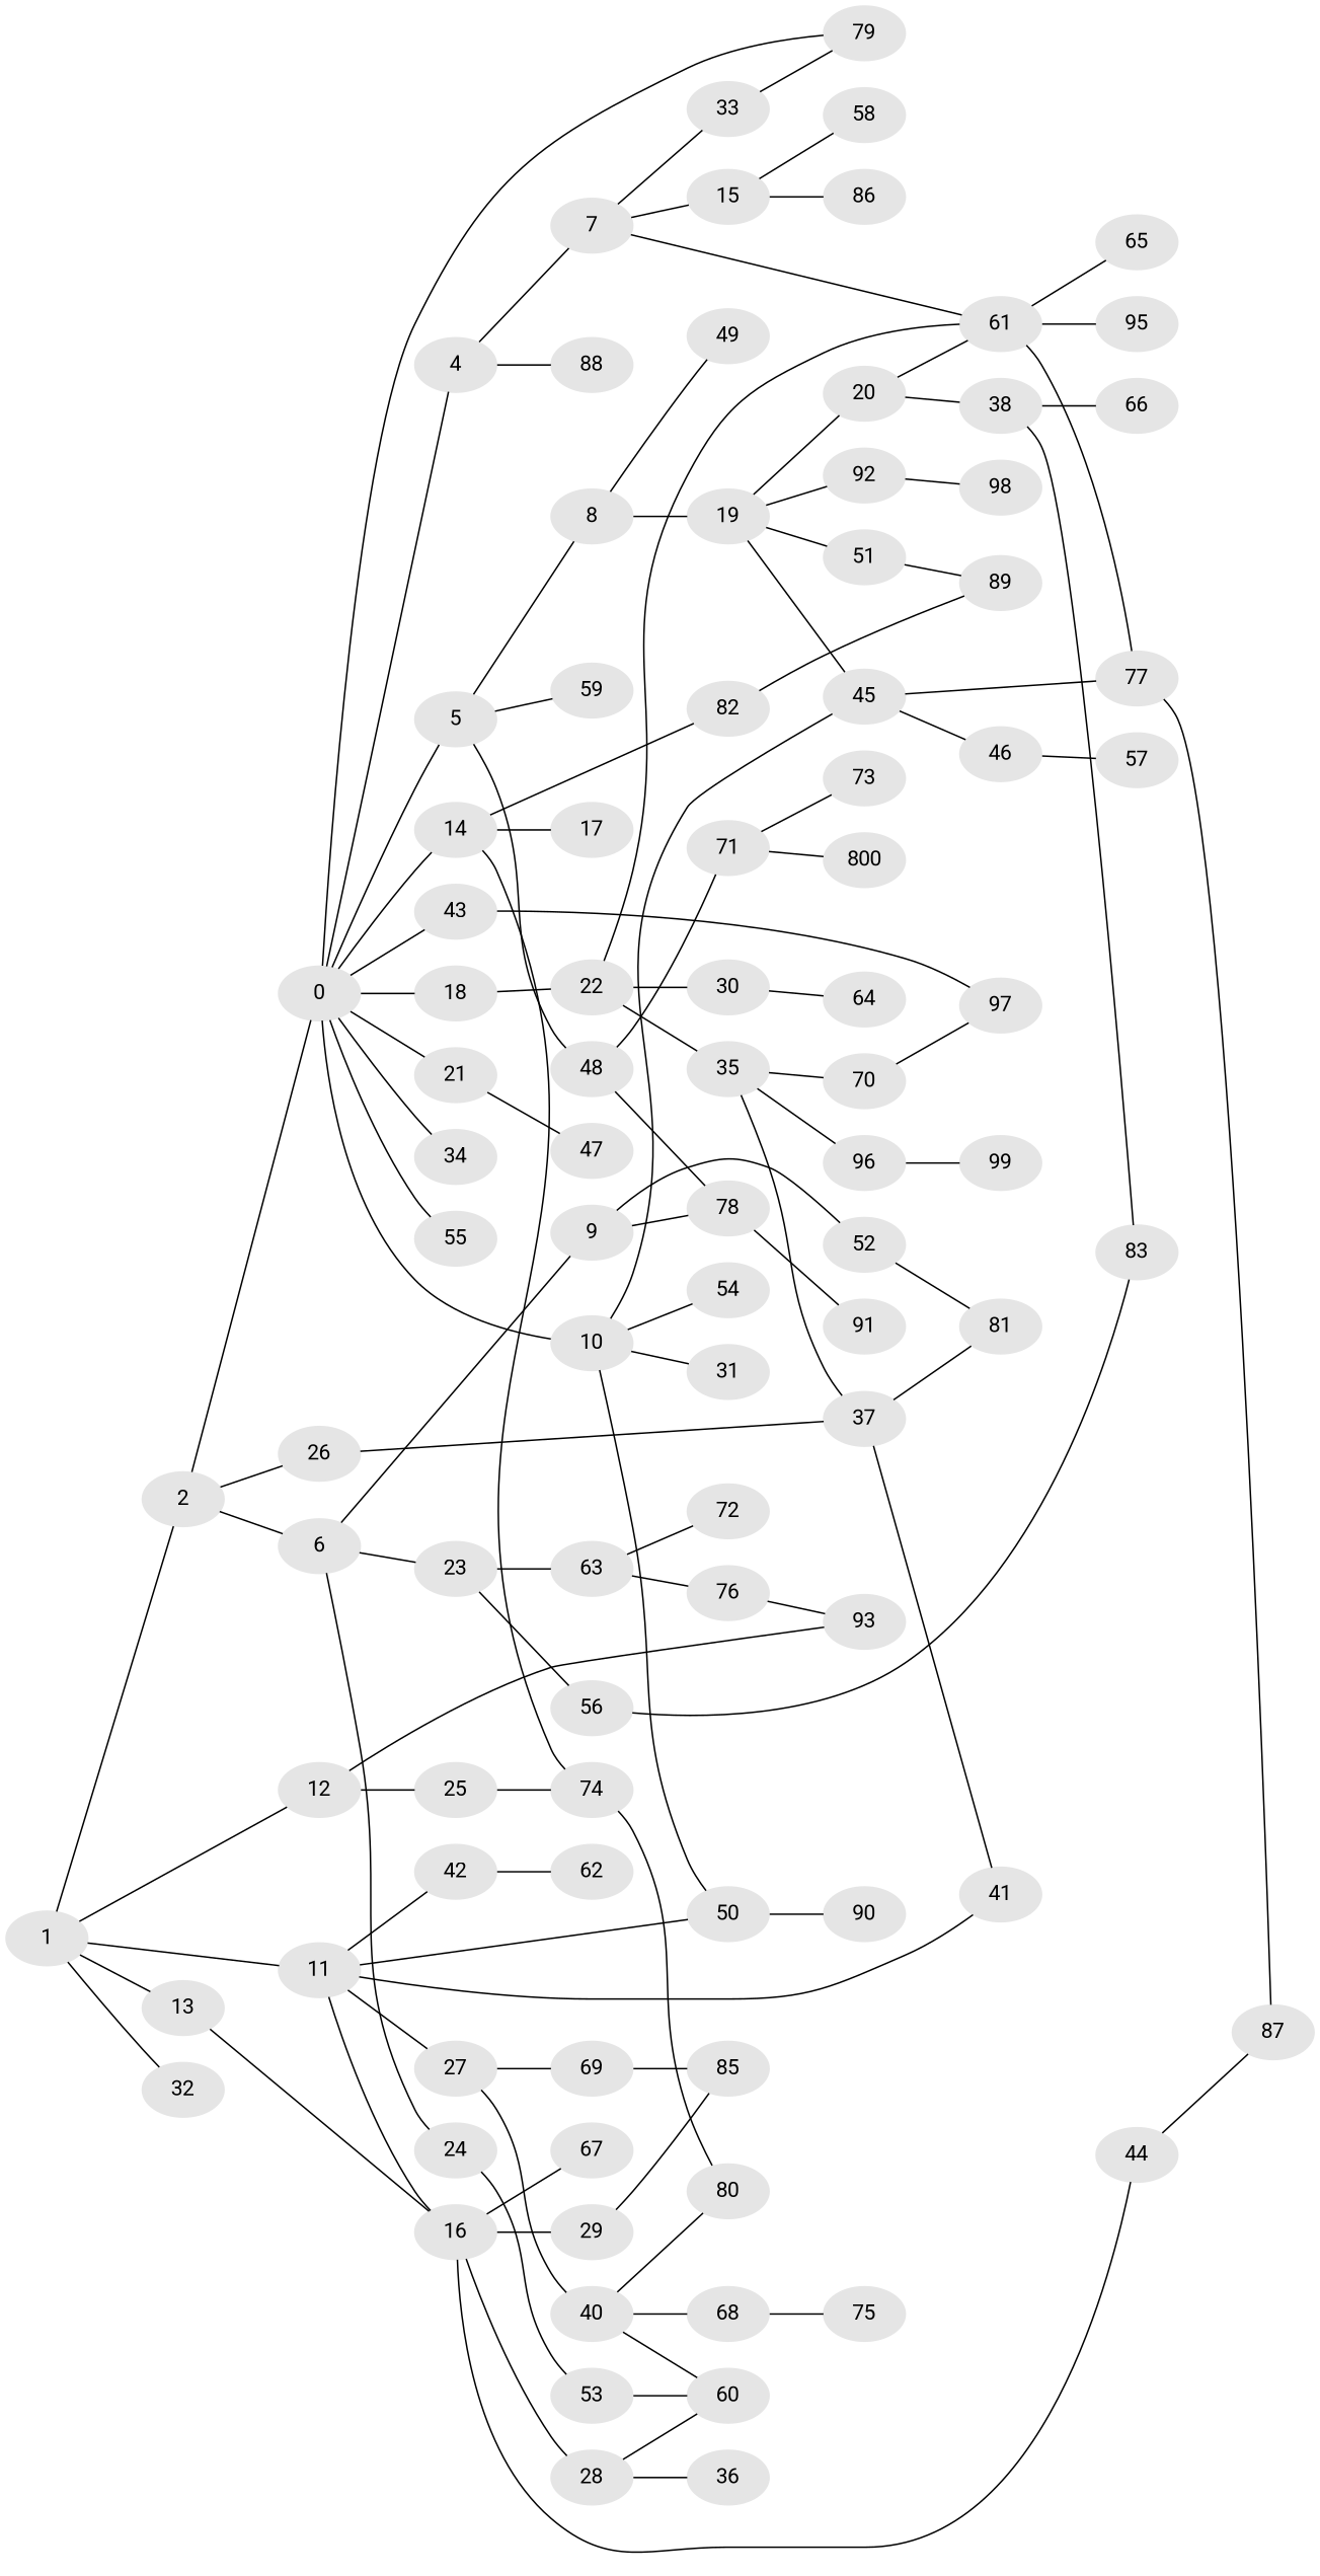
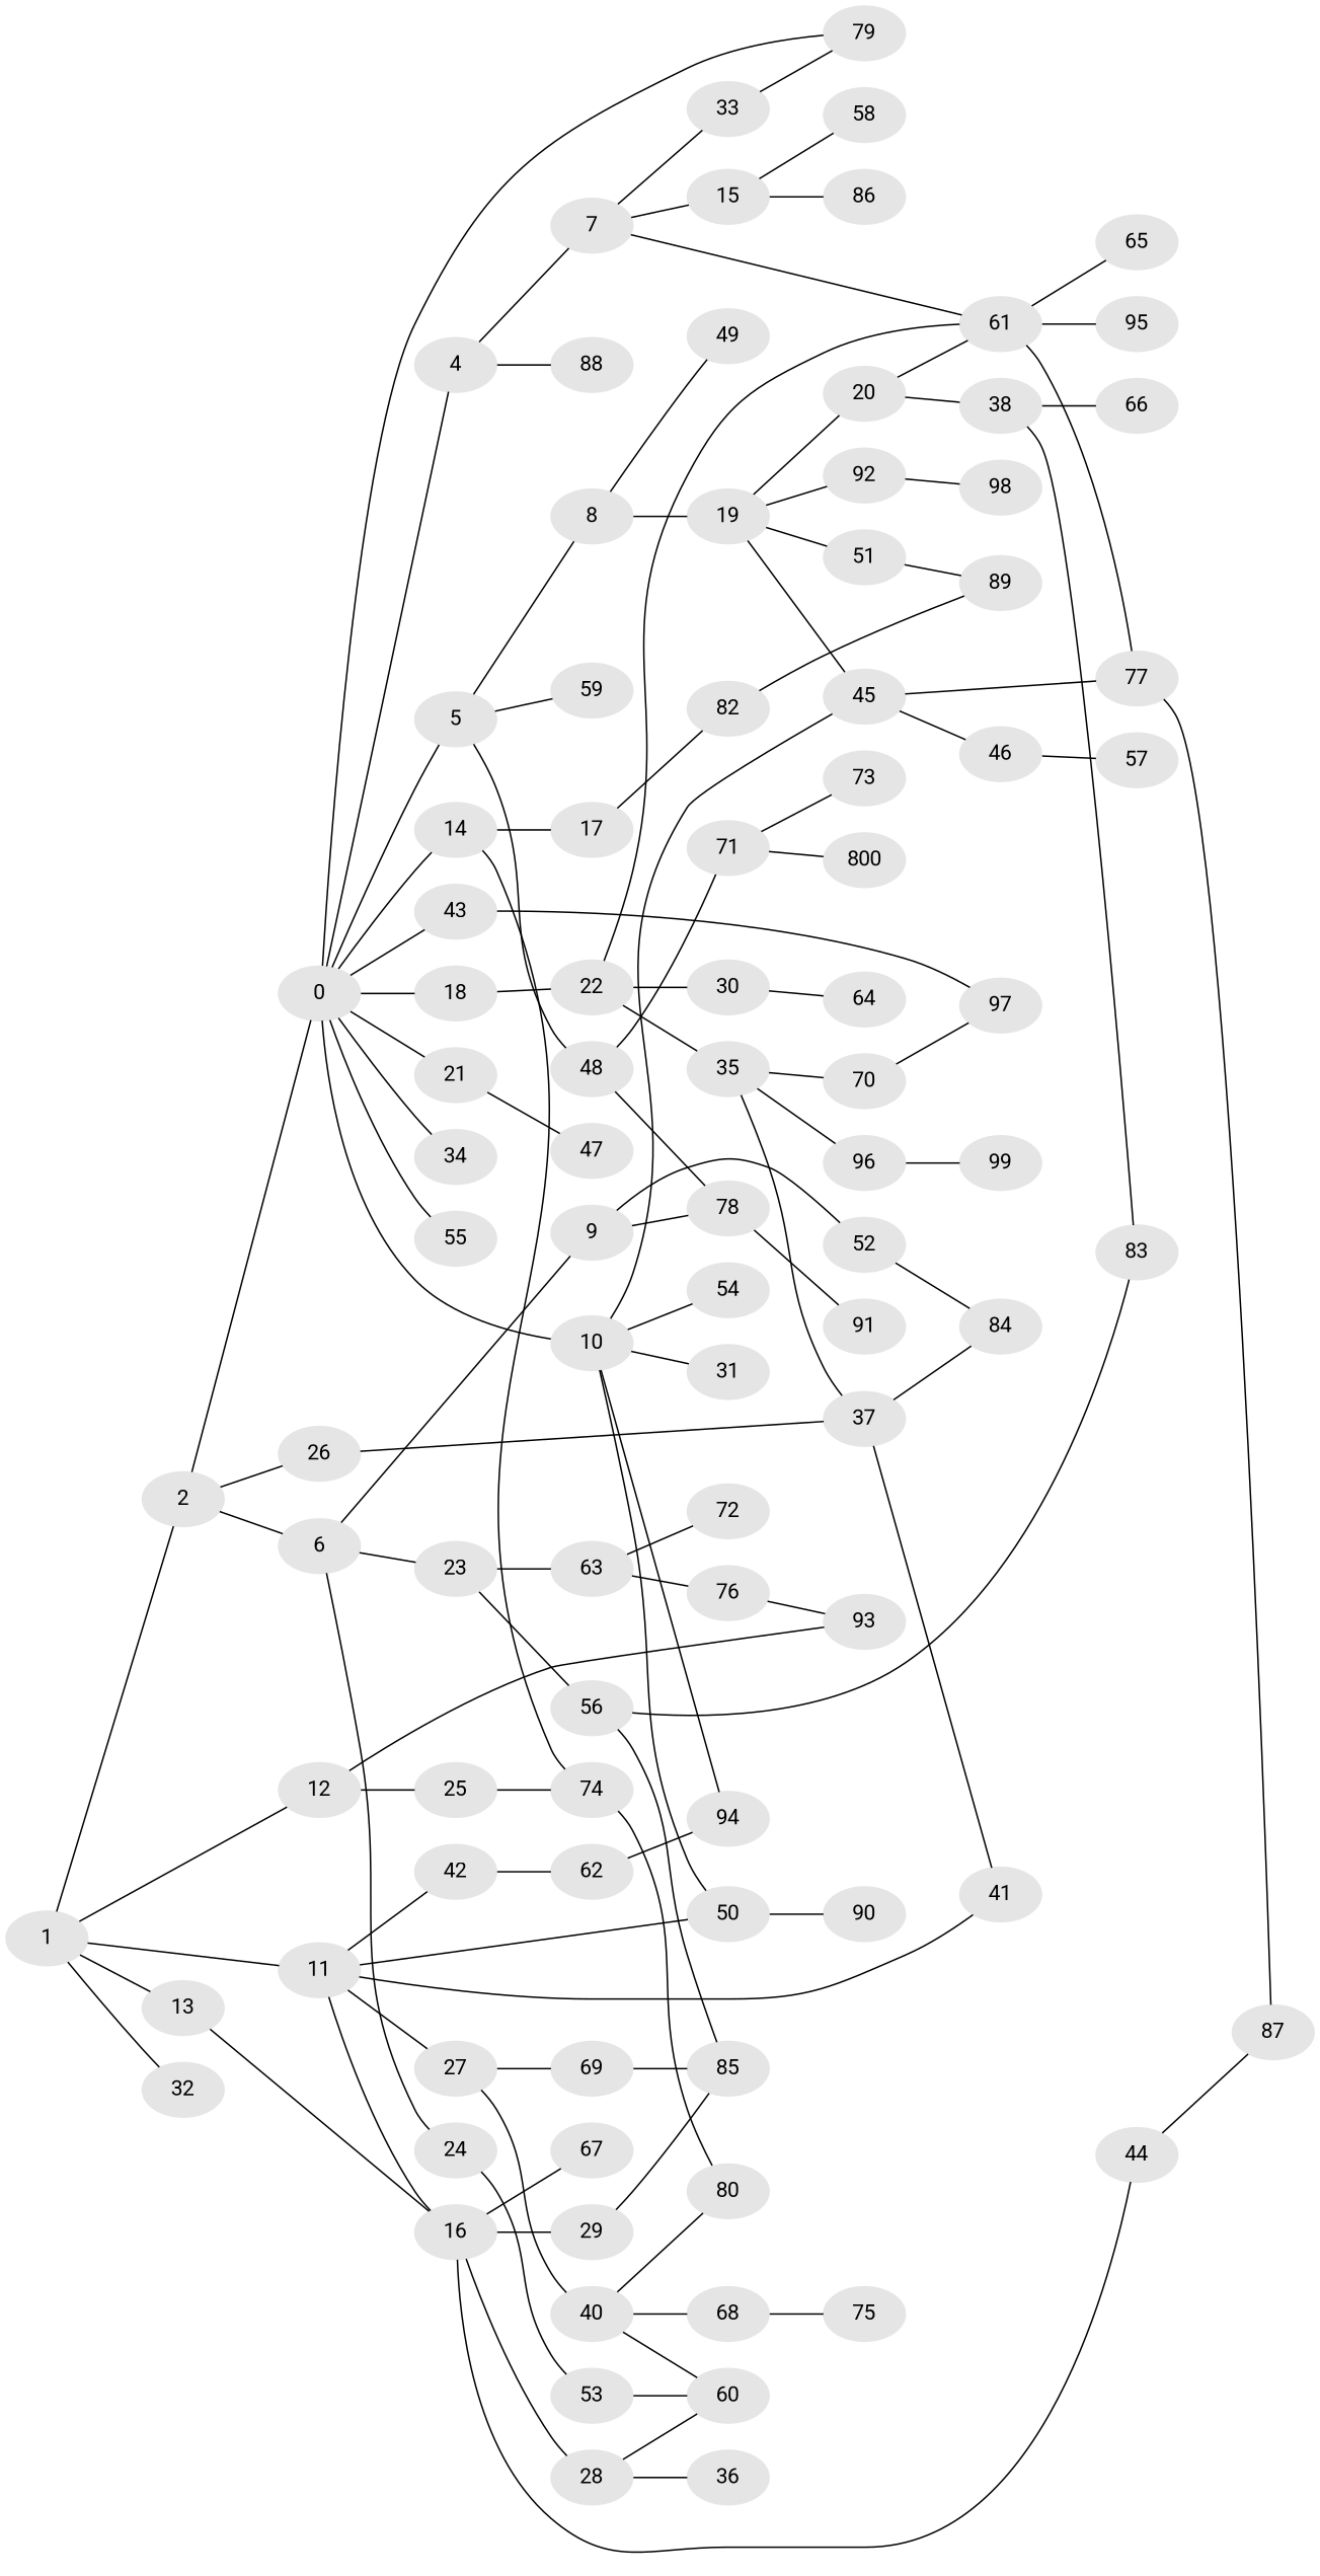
  graph {
    fontname=Roboto
    rankdir=LR
    node [color=gray90 fontname=Roboto style=filled]
    edge [fontname=Roboto]
    1
    2
    11
    12
    13
    32
    n7 [label=0]
    6
    26
    50
    16
    27
    41
    42
    25
    93
    4
    5
    10
    14
    18
    21
    34
    43
    55
    79
    9
    23
    24
    37
    7
    88
    8
    48
    59
    31
    45
    54
+   94
    17
    74
    82
    22
    47
    97
    15
    33
    61
    19
    49
    78
    71
    52
    56
    63
    53
    58
    86
    77
    65
    95
    20
    51
    92
-   84 [label=81]
+   84
    91
    46
    90
    28
    29
    44
    67
    40
    69
    62
    80
    89
    36
    60
    85
    87
    30
    35
    38
    98
    66
    83
    64
    70
    96
    72
    76
    68
    99
    75
    57
    73
    n98 [label=800]
    1 -- 2
    1 -- 11
    1 -- 12
    1 -- 13
    1 -- 32
    2 -- n7
    2 -- 6
    2 -- 26
    11 -- 50
    11 -- 16
    11 -- 27
    11 -- 41
    11 -- 42
    12 -- 25
    12 -- 93
    13 -- 16
    n7 -- 4
    n7 -- 5
    n7 -- 10
    n7 -- 14
    n7 -- 18
    n7 -- 21
    n7 -- 34
    n7 -- 43
    n7 -- 55
    n7 -- 79
    6 -- 9
    6 -- 23
    6 -- 24
    26 -- 37
    50 -- 90
    16 -- 28
    16 -- 29
    16 -- 44
    16 -- 67
    27 -- 40
    27 -- 69
    42 -- 62
    25 -- 74
    4 -- 7
    4 -- 88
    5 -- 8
    5 -- 48
    5 -- 59
    10 -- 50
    10 -- 31
    10 -- 45
    10 -- 54
+   10 -- 94
    14 -- 17
    14 -- 74
-   14 -- 82
+   17 -- 82
    18 -- 22
    21 -- 47
    43 -- 97
    9 -- 78
    9 -- 52
    23 -- 56
    23 -- 63
    24 -- 53
    37 -- 41
    37 -- 84
    7 -- 15
    7 -- 33
    7 -- 61
    8 -- 19
    8 -- 49
    48 -- 78
    48 -- 71
    45 -- 77
    45 -- 46
    74 -- 80
    82 -- 89
    22 -- 61
    22 -- 30
    22 -- 35
    15 -- 58
    15 -- 86
    33 -- 79
    61 -- 77
    61 -- 65
    61 -- 95
    19 -- 45
    19 -- 20
    19 -- 51
    19 -- 92
    78 -- 91
    71 -- 73
    71 -- n98
    52 -- 84
+   56 -- 85
    56 -- 83
    63 -- 72
    63 -- 76
    53 -- 60
    77 -- 87
    20 -- 61
    20 -- 38
    51 -- 89
    92 -- 98
    46 -- 57
    28 -- 36
    28 -- 60
    29 -- 85
    44 -- 87
    40 -- 80
    40 -- 60
    40 -- 68
    69 -- 85
+   62 -- 94
    30 -- 64
    35 -- 37
    35 -- 70
    35 -- 96
    38 -- 66
    38 -- 83
    70 -- 97
    96 -- 99
    76 -- 93
    68 -- 75
  }
